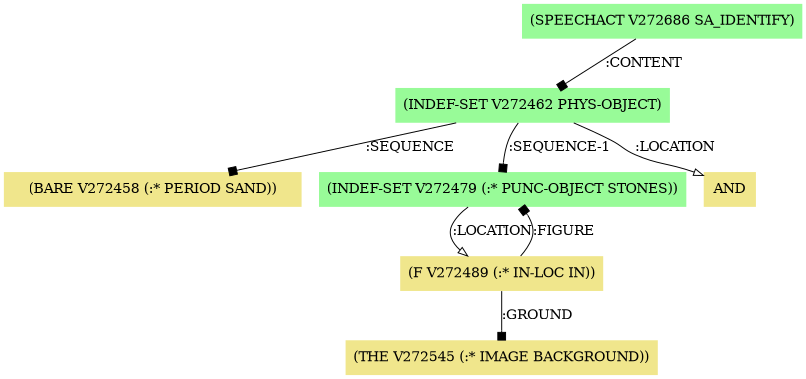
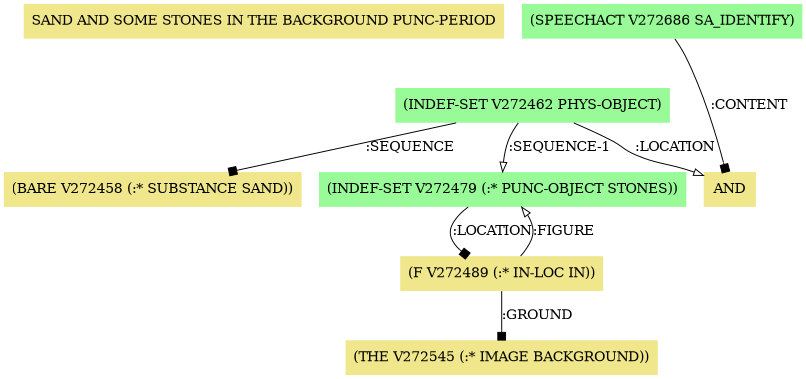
  digraph {
    node [fillcolor=khaki shape=none style=filled]
    edge [arrowhead=box]
+   "SAND AND SOME STONES IN THE BACKGROUND PUNC-PERIOD"
    n2 [fillcolor=palegreen label="(SPEECHACT V272686 SA_IDENTIFY)"]
    n3 [fillcolor=palegreen label="(INDEF-SET V272462 PHYS-OBJECT)"]
    n4 [label=AND]
-   n5 [label="(BARE V272458 (:* PERIOD SAND))"]
+   n5 [label="(BARE V272458 (:* SUBSTANCE SAND))"]
    n6 [fillcolor=palegreen label="(INDEF-SET V272479 (:* PUNC-OBJECT STONES))"]
    n7 [label="(F V272489 (:* IN-LOC IN))"]
    n8 [label="(THE V272545 (:* IMAGE BACKGROUND))"]
-   n2 -> n3 [label=":CONTENT"]
+   n2 -> n4 [label=":CONTENT"]
    n3 -> n4 [arrowhead=onormal label=":LOCATION"]
    n3 -> n5 [label=":SEQUENCE"]
-   n3 -> n6 [label=":SEQUENCE-1"]
-   n6 -> n7 [arrowhead=onormal label=":LOCATION"]
-   n7 -> n6 [label=":FIGURE"]
+   n3 -> n6 [arrowhead=onormal label=":SEQUENCE-1"]
+   n6 -> n7 [label=":LOCATION"]
+   n7 -> n6 [arrowhead=onormal label=":FIGURE"]
    n7 -> n8 [label=":GROUND"]
  }
